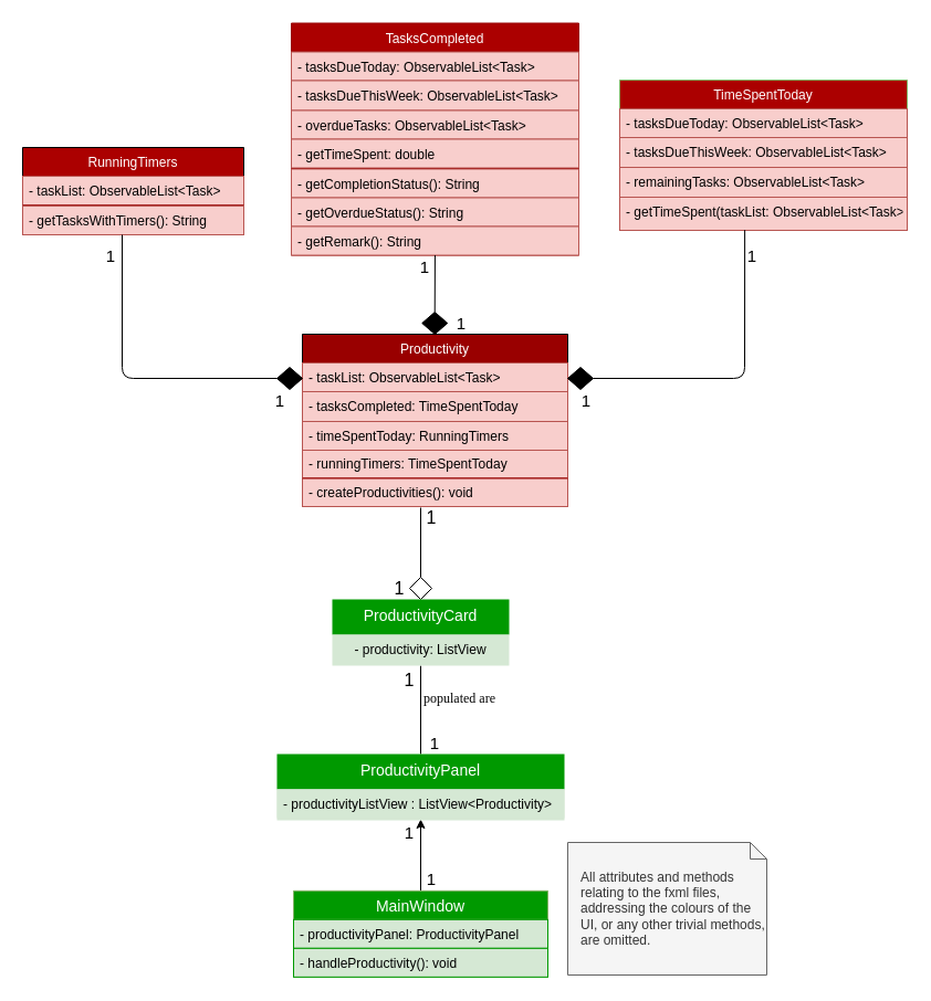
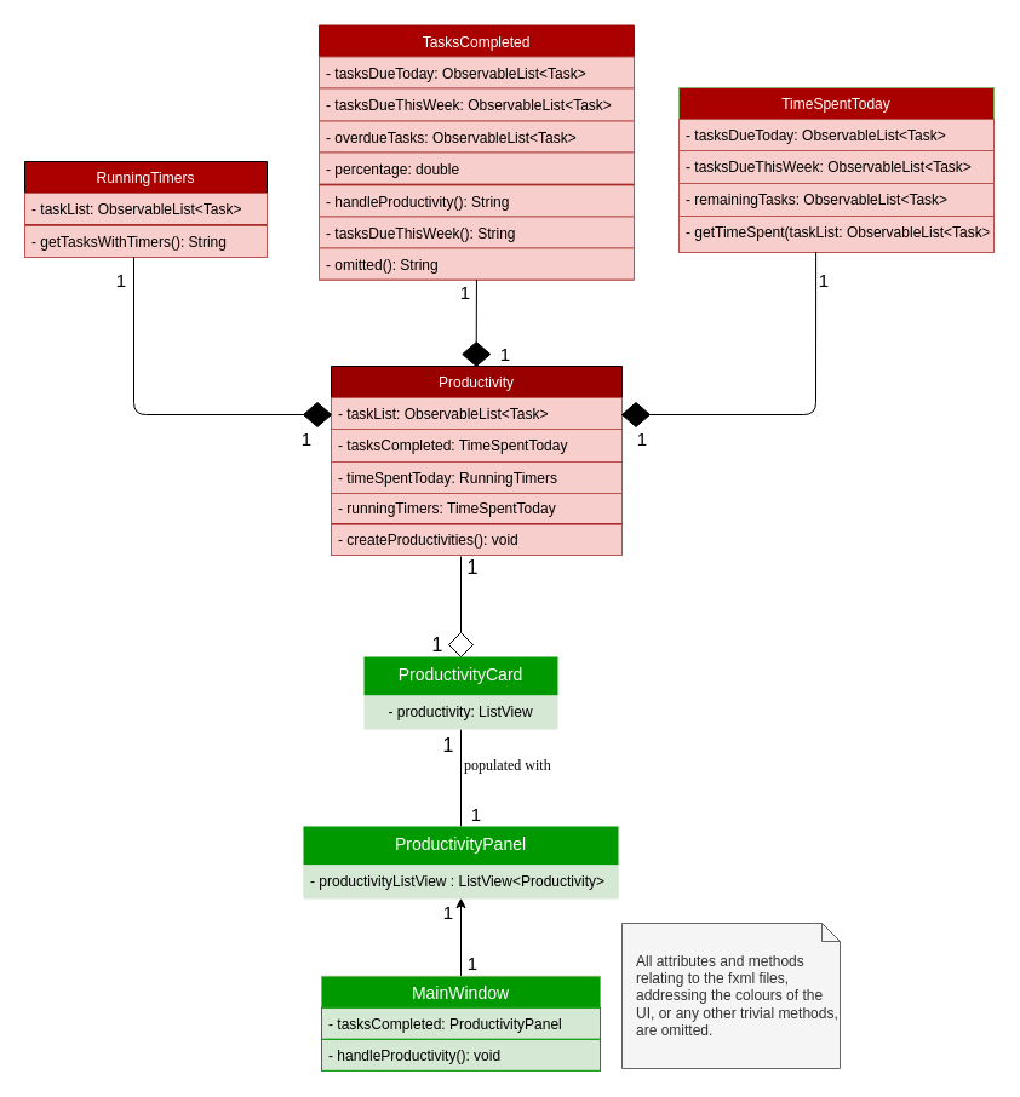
  <mxCell id="0" />
  <mxCell id="1" parent="0" />
  <mxCell id="2" value="- runningTimers: TimeSpentToday" style="text;strokeColor=#b85450;fillColor=#f8cecc;align=left;verticalAlign=top;spacingLeft=4;spacingRight=4;overflow=hidden;rotatable=0;points=[[0,0.5],[1,0.5]];portConstraint=eastwest;labelBackgroundColor=none;" parent="1" vertex="1"><mxGeometry x="273" y="406" width="240" height="26" as="geometry" /></mxCell>
  <mxCell id="3" value="TimeSpentToday" style="swimlane;fontStyle=0;align=center;verticalAlign=top;childLayout=stackLayout;horizontal=1;startSize=26;horizontalStack=0;resizeParent=1;resizeParentMax=0;resizeLast=0;collapsible=1;marginBottom=0;labelBackgroundColor=none;fillColor=#AB0000;strokeColor=#82b366;fontColor=#FFFFFF;" parent="1" vertex="1"><mxGeometry x="560" y="72" width="260" height="107" as="geometry"><mxRectangle x="280" y="40" width="100" height="26" as="alternateBounds" /></mxGeometry></mxCell>
  <mxCell id="4" value="- tasksDueToday: ObservableList&lt;Task&gt;" style="text;strokeColor=#b85450;fillColor=#f8cecc;align=left;verticalAlign=top;spacingLeft=4;spacingRight=4;overflow=hidden;rotatable=0;points=[[0,0.5],[1,0.5]];portConstraint=eastwest;labelBackgroundColor=none;" parent="3" vertex="1"><mxGeometry y="26" width="260" height="26" as="geometry" /></mxCell>
  <mxCell id="5" value="- tasksDueThisWeek: ObservableList&lt;Task&gt;" style="text;strokeColor=#b85450;fillColor=#f8cecc;align=left;verticalAlign=top;spacingLeft=4;spacingRight=4;overflow=hidden;rotatable=0;points=[[0,0.5],[1,0.5]];portConstraint=eastwest;labelBackgroundColor=none;" parent="3" vertex="1"><mxGeometry y="52" width="260" height="27" as="geometry" /></mxCell>
  <mxCell id="6" value="- remainingTasks: ObservableList&lt;Task&gt;" style="text;strokeColor=#b85450;fillColor=#f8cecc;align=left;verticalAlign=top;spacingLeft=4;spacingRight=4;overflow=hidden;rotatable=0;points=[[0,0.5],[1,0.5]];portConstraint=eastwest;labelBackgroundColor=none;" parent="3" vertex="1"><mxGeometry y="79" width="260" height="27" as="geometry" /></mxCell>
  <mxCell id="7" value="" style="line;strokeWidth=1;fillColor=#f8cecc;align=left;verticalAlign=middle;spacingTop=-1;spacingLeft=3;spacingRight=3;rotatable=0;labelPosition=right;points=[];portConstraint=eastwest;labelBackgroundColor=none;strokeColor=#b85450;" parent="3" vertex="1"><mxGeometry y="106" width="260" height="1" as="geometry" /></mxCell>
  <mxCell id="8" value="- getTimeSpent(taskList: ObservableList&lt;Task&gt;" style="text;strokeColor=#b85450;fillColor=#f8cecc;align=left;verticalAlign=top;spacingLeft=4;spacingRight=4;overflow=hidden;rotatable=0;points=[[0,0.5],[1,0.5]];portConstraint=eastwest;labelBackgroundColor=none;" parent="1" vertex="1"><mxGeometry x="560" y="178" width="260" height="30" as="geometry" /></mxCell>
  <mxCell id="9" value="RunningTimers" style="swimlane;fontStyle=0;align=center;verticalAlign=top;childLayout=stackLayout;horizontal=1;startSize=26;horizontalStack=0;resizeParent=1;resizeParentMax=0;resizeLast=0;collapsible=1;marginBottom=0;labelBackgroundColor=none;fillColor=#AB0000;fontColor=#FFFFFF;" parent="1" vertex="1"><mxGeometry x="20" y="133" width="200" height="79" as="geometry"><mxRectangle x="280" y="40" width="100" height="26" as="alternateBounds" /></mxGeometry></mxCell>
  <mxCell id="10" value="- taskList: ObservableList&lt;Task&gt;" style="text;strokeColor=#b85450;fillColor=#f8cecc;align=left;verticalAlign=top;spacingLeft=4;spacingRight=4;overflow=hidden;rotatable=0;points=[[0,0.5],[1,0.5]];portConstraint=eastwest;labelBackgroundColor=none;" parent="9" vertex="1"><mxGeometry y="26" width="200" height="26" as="geometry" /></mxCell>
  <mxCell id="11" value="" style="line;strokeWidth=1;fillColor=none;align=left;verticalAlign=middle;spacingTop=-1;spacingLeft=3;spacingRight=3;rotatable=0;labelPosition=right;points=[];portConstraint=eastwest;labelBackgroundColor=none;strokeColor=#990000;fontColor=#990000;" parent="9" vertex="1"><mxGeometry y="52" width="200" height="1" as="geometry" /></mxCell>
  <mxCell id="12" value="- getTasksWithTimers(): String" style="text;strokeColor=#b85450;fillColor=#f8cecc;align=left;verticalAlign=top;spacingLeft=4;spacingRight=4;overflow=hidden;rotatable=0;points=[[0,0.5],[1,0.5]];portConstraint=eastwest;labelBackgroundColor=none;" parent="9" vertex="1"><mxGeometry y="53" width="200" height="26" as="geometry" /></mxCell>
  <mxCell id="13" value="- createProductivities(): void" style="text;strokeColor=#b85450;fillColor=#f8cecc;align=left;verticalAlign=top;spacingLeft=4;spacingRight=4;overflow=hidden;rotatable=0;points=[[0,0.5],[1,0.5]];portConstraint=eastwest;labelBackgroundColor=none;" parent="1" vertex="1"><mxGeometry x="273" y="432" width="240" height="26" as="geometry" /></mxCell>
  <mxCell id="14" value="" style="line;strokeWidth=1;fillColor=none;align=left;verticalAlign=middle;spacingTop=-1;spacingLeft=3;spacingRight=3;rotatable=0;labelPosition=right;points=[];portConstraint=eastwest;labelBackgroundColor=none;strokeColor=#990000;fontColor=#990000;" parent="1" vertex="1"><mxGeometry x="273" y="432" width="240" height="1" as="geometry" /></mxCell>
  <mxCell id="15" value="Productivity" style="swimlane;fontStyle=0;align=center;verticalAlign=top;childLayout=stackLayout;horizontal=1;startSize=26;horizontalStack=0;resizeParent=1;resizeParentMax=0;resizeLast=0;collapsible=1;marginBottom=0;labelBackgroundColor=none;fillColor=#990000;fontColor=#FFFFFF;" parent="1" vertex="1"><mxGeometry x="273" y="302" width="240" height="105" as="geometry"><mxRectangle x="280" y="40" width="100" height="26" as="alternateBounds" /></mxGeometry></mxCell>
  <mxCell id="16" value="- taskList: ObservableList&lt;Task&gt;" style="text;strokeColor=#b85450;fillColor=#f8cecc;align=left;verticalAlign=top;spacingLeft=4;spacingRight=4;overflow=hidden;rotatable=0;points=[[0,0.5],[1,0.5]];portConstraint=eastwest;labelBackgroundColor=none;" parent="15" vertex="1"><mxGeometry y="26" width="240" height="26" as="geometry" /></mxCell>
  <mxCell id="17" value="- tasksCompleted: TimeSpentToday" style="text;strokeColor=#b85450;fillColor=#f8cecc;align=left;verticalAlign=top;spacingLeft=4;spacingRight=4;overflow=hidden;rotatable=0;points=[[0,0.5],[1,0.5]];portConstraint=eastwest;labelBackgroundColor=none;" parent="15" vertex="1"><mxGeometry y="52" width="240" height="27" as="geometry" /></mxCell>
  <mxCell id="18" value="- timeSpentToday: RunningTimers" style="text;strokeColor=#b85450;fillColor=#f8cecc;align=left;verticalAlign=top;spacingLeft=4;spacingRight=4;overflow=hidden;rotatable=0;points=[[0,0.5],[1,0.5]];portConstraint=eastwest;labelBackgroundColor=none;" parent="15" vertex="1"><mxGeometry y="79" width="240" height="26" as="geometry" /></mxCell>
  <mxCell id="19" value="1" style="resizable=0;html=1;align=left;verticalAlign=bottom;labelBackgroundColor=none;fontSize=10;" parent="1" connectable="0" vertex="1"><mxGeometry x="403" y="220.5" as="geometry"><mxPoint x="-36" y="8" as="offset" /></mxGeometry></mxCell>
  <mxCell id="20" value="TasksCompleted" style="swimlane;fontStyle=0;align=center;verticalAlign=top;childLayout=stackLayout;horizontal=1;startSize=26;horizontalStack=0;resizeParent=1;resizeParentMax=0;resizeLast=0;collapsible=1;marginBottom=0;labelBackgroundColor=none;fillColor=#AB0000;strokeColor=#990000;fontColor=#FFFFFF;" parent="1" vertex="1"><mxGeometry x="263" y="20.5" width="260" height="210" as="geometry"><mxRectangle x="280" y="40" width="100" height="26" as="alternateBounds" /></mxGeometry></mxCell>
  <mxCell id="21" value="- tasksDueToday: ObservableList&lt;Task&gt;" style="text;strokeColor=#b85450;fillColor=#f8cecc;align=left;verticalAlign=top;spacingLeft=4;spacingRight=4;overflow=hidden;rotatable=0;points=[[0,0.5],[1,0.5]];portConstraint=eastwest;labelBackgroundColor=none;" parent="20" vertex="1"><mxGeometry y="26" width="260" height="26" as="geometry" /></mxCell>
  <mxCell id="22" value="- tasksDueThisWeek: ObservableList&lt;Task&gt;" style="text;strokeColor=#b85450;fillColor=#f8cecc;align=left;verticalAlign=top;spacingLeft=4;spacingRight=4;overflow=hidden;rotatable=0;points=[[0,0.5],[1,0.5]];portConstraint=eastwest;labelBackgroundColor=none;" parent="20" vertex="1"><mxGeometry y="52" width="260" height="27" as="geometry" /></mxCell>
  <mxCell id="23" value="- overdueTasks: ObservableList&lt;Task&gt;" style="text;strokeColor=#b85450;fillColor=#f8cecc;align=left;verticalAlign=top;spacingLeft=4;spacingRight=4;overflow=hidden;rotatable=0;points=[[0,0.5],[1,0.5]];portConstraint=eastwest;labelBackgroundColor=none;" parent="20" vertex="1"><mxGeometry y="79" width="260" height="26" as="geometry" /></mxCell>
- <mxCell id="24" value="- getTimeSpent: double" style="text;strokeColor=#b85450;fillColor=#f8cecc;align=left;verticalAlign=top;spacingLeft=4;spacingRight=4;overflow=hidden;rotatable=0;points=[[0,0.5],[1,0.5]];portConstraint=eastwest;labelBackgroundColor=none;" parent="20" vertex="1"><mxGeometry y="105" width="260" height="26" as="geometry" /></mxCell>
+ <mxCell id="24" value="- percentage: double" style="text;strokeColor=#b85450;fillColor=#f8cecc;align=left;verticalAlign=top;spacingLeft=4;spacingRight=4;overflow=hidden;rotatable=0;points=[[0,0.5],[1,0.5]];portConstraint=eastwest;labelBackgroundColor=none;" parent="20" vertex="1"><mxGeometry y="105" width="260" height="26" as="geometry" /></mxCell>
  <mxCell id="25" value="" style="line;strokeWidth=1;fillColor=none;align=left;verticalAlign=middle;spacingTop=-1;spacingLeft=3;spacingRight=3;rotatable=0;labelPosition=right;points=[];portConstraint=eastwest;labelBackgroundColor=none;strokeColor=#990000;fontColor=#990000;" parent="20" vertex="1"><mxGeometry y="131" width="260" height="1" as="geometry" /></mxCell>
- <mxCell id="26" value="- getCompletionStatus(): String" style="text;strokeColor=#b85450;fillColor=#f8cecc;align=left;verticalAlign=top;spacingLeft=4;spacingRight=4;overflow=hidden;rotatable=0;points=[[0,0.5],[1,0.5]];portConstraint=eastwest;labelBackgroundColor=none;" parent="20" vertex="1"><mxGeometry y="132" width="260" height="26" as="geometry" /></mxCell>
- <mxCell id="27" value="- getOverdueStatus(): String" style="text;strokeColor=#b85450;fillColor=#f8cecc;align=left;verticalAlign=top;spacingLeft=4;spacingRight=4;overflow=hidden;rotatable=0;points=[[0,0.5],[1,0.5]];portConstraint=eastwest;labelBackgroundColor=none;" parent="20" vertex="1"><mxGeometry y="158" width="260" height="26" as="geometry" /></mxCell>
- <mxCell id="28" value="- getRemark(): String" style="text;strokeColor=#b85450;fillColor=#f8cecc;align=left;verticalAlign=top;spacingLeft=4;spacingRight=4;overflow=hidden;rotatable=0;points=[[0,0.5],[1,0.5]];portConstraint=eastwest;labelBackgroundColor=none;" parent="20" vertex="1"><mxGeometry y="184" width="260" height="26" as="geometry" /></mxCell>
+ <mxCell id="26" value="- handleProductivity(): String" style="text;strokeColor=#b85450;fillColor=#f8cecc;align=left;verticalAlign=top;spacingLeft=4;spacingRight=4;overflow=hidden;rotatable=0;points=[[0,0.5],[1,0.5]];portConstraint=eastwest;labelBackgroundColor=none;" parent="20" vertex="1"><mxGeometry y="132" width="260" height="26" as="geometry" /></mxCell>
+ <mxCell id="27" value="- tasksDueThisWeek(): String" style="text;strokeColor=#b85450;fillColor=#f8cecc;align=left;verticalAlign=top;spacingLeft=4;spacingRight=4;overflow=hidden;rotatable=0;points=[[0,0.5],[1,0.5]];portConstraint=eastwest;labelBackgroundColor=none;" parent="20" vertex="1"><mxGeometry y="158" width="260" height="26" as="geometry" /></mxCell>
+ <mxCell id="28" value="- omitted(): String" style="text;strokeColor=#b85450;fillColor=#f8cecc;align=left;verticalAlign=top;spacingLeft=4;spacingRight=4;overflow=hidden;rotatable=0;points=[[0,0.5],[1,0.5]];portConstraint=eastwest;labelBackgroundColor=none;" parent="20" vertex="1"><mxGeometry y="184" width="260" height="26" as="geometry" /></mxCell>
  <mxCell id="29" value="&lt;div&gt;All attributes and methods relating to the fxml files, addressing the colours of the UI, or any other trivial methods, are omitted.&lt;/div&gt;" style="shape=note;size=15;align=left;spacingLeft=10;html=1;whiteSpace=wrap;fillColor=#f5f5f5;strokeColor=#666666;fontColor=#333333;" parent="1" vertex="1"><mxGeometry x="513" y="762" width="180" height="120" as="geometry" /></mxCell>
  <mxCell id="30" value="" style="rhombus;whiteSpace=wrap;html=1;" parent="1" vertex="1"><mxGeometry x="370" y="522" width="20" height="20" as="geometry" /></mxCell>
  <mxCell id="31" style="edgeStyle=orthogonalEdgeStyle;rounded=0;orthogonalLoop=1;jettySize=auto;html=1;entryX=0.5;entryY=1;entryDx=0;entryDy=0;endArrow=none;" parent="1" source="52" target="44" edge="1"><mxGeometry relative="1" as="geometry" /></mxCell>
  <mxCell id="32" value="" style="shape=image;html=1;verticalAlign=top;verticalLabelPosition=bottom;labelBackgroundColor=#ffffff;imageAspect=0;aspect=fixed;image=https://cdn4.iconfinder.com/data/icons/ionicons/512/icon-arrow-right-b-128.png;rounded=1;shadow=0;rotation=90;direction=west;" parent="1" vertex="1"><mxGeometry x="458.004" y="624.78" width="17.222" height="17.222" as="geometry" /></mxCell>
  <mxCell id="33" value="&lt;font style=&quot;font-size: 16px&quot;&gt;1&lt;/font&gt;" style="text;html=1;strokeColor=none;fillColor=none;align=center;verticalAlign=middle;whiteSpace=wrap;rounded=0;" parent="1" vertex="1"><mxGeometry x="350" y="604.78" width="40" height="20" as="geometry" /></mxCell>
  <mxCell id="34" value="&lt;font style=&quot;font-size: 15px&quot;&gt;1&lt;/font&gt;" style="text;html=1;strokeColor=none;fillColor=none;align=center;verticalAlign=middle;whiteSpace=wrap;rounded=0;" parent="1" vertex="1"><mxGeometry x="373" y="662" width="40" height="20" as="geometry" /></mxCell>
  <mxCell id="35" value="" style="endArrow=classic;html=1;fontSize=14;fontColor=#FFFFFF;" parent="1" edge="1"><mxGeometry width="50" height="50" relative="1" as="geometry"><mxPoint x="380" y="806" as="sourcePoint" /><mxPoint x="380" y="741" as="targetPoint" /><Array as="points" /></mxGeometry></mxCell>
- <mxCell id="36" value="&lt;div align=&quot;left&quot;&gt;&lt;p&gt;&lt;font face=&quot;Times New Roman&quot;&gt;populated are&lt;/font&gt;&lt;/p&gt;&lt;/div&gt;" style="text;html=1;align=left;verticalAlign=middle;whiteSpace=wrap;rounded=0;shadow=0;" parent="1" vertex="1"><mxGeometry x="381.23" y="622" width="80" height="20" as="geometry" /></mxCell>
+ <mxCell id="36" value="&lt;div align=&quot;left&quot;&gt;&lt;p&gt;&lt;font face=&quot;Times New Roman&quot;&gt;populated with&lt;/font&gt;&lt;/p&gt;&lt;/div&gt;" style="text;html=1;align=left;verticalAlign=middle;whiteSpace=wrap;rounded=0;shadow=0;" parent="1" vertex="1"><mxGeometry x="381.23" y="622" width="80" height="20" as="geometry" /></mxCell>
  <mxCell id="37" value="&lt;font style=&quot;font-size: 15px&quot;&gt;1&lt;/font&gt;" style="text;html=1;strokeColor=none;fillColor=none;align=center;verticalAlign=middle;whiteSpace=wrap;rounded=0;" parent="1" vertex="1"><mxGeometry x="80" y="220.5" width="40" height="20" as="geometry" /></mxCell>
  <mxCell id="38" value="&lt;font style=&quot;font-size: 15px&quot;&gt;1&lt;/font&gt;" style="text;html=1;strokeColor=none;fillColor=none;align=center;verticalAlign=middle;whiteSpace=wrap;rounded=0;" parent="1" vertex="1"><mxGeometry x="364.23" y="230.5" width="40" height="20" as="geometry" /></mxCell>
  <mxCell id="39" value="&lt;font style=&quot;font-size: 15px&quot;&gt;1&lt;/font&gt;" style="text;html=1;strokeColor=none;fillColor=none;align=center;verticalAlign=middle;whiteSpace=wrap;rounded=0;" parent="1" vertex="1"><mxGeometry x="660" y="220.5" width="40" height="20" as="geometry" /></mxCell>
  <mxCell id="40" value="&lt;font style=&quot;font-size: 15px&quot;&gt;1&lt;/font&gt;" style="text;html=1;strokeColor=none;fillColor=none;align=center;verticalAlign=middle;whiteSpace=wrap;rounded=0;" parent="1" vertex="1"><mxGeometry x="233" y="352" width="40" height="20" as="geometry" /></mxCell>
  <mxCell id="41" value="&lt;font style=&quot;font-size: 15px&quot;&gt;1&lt;/font&gt;" style="text;html=1;strokeColor=none;fillColor=none;align=center;verticalAlign=middle;whiteSpace=wrap;rounded=0;" parent="1" vertex="1"><mxGeometry x="397.23" y="282" width="40" height="20" as="geometry" /></mxCell>
  <mxCell id="42" value="&lt;font style=&quot;font-size: 15px&quot;&gt;1&lt;/font&gt;" style="text;html=1;strokeColor=none;fillColor=none;align=center;verticalAlign=middle;whiteSpace=wrap;rounded=0;" parent="1" vertex="1"><mxGeometry x="510" y="352" width="40" height="20" as="geometry" /></mxCell>
  <mxCell id="43" value="" style="endArrow=none;html=1;exitX=0.5;exitY=0;exitDx=0;exitDy=0;" parent="1" source="30" edge="1"><mxGeometry width="50" height="50" relative="1" as="geometry"><mxPoint x="400" y="552" as="sourcePoint" /><mxPoint x="380" y="459" as="targetPoint" /></mxGeometry></mxCell>
  <mxCell id="44" value="ProductivityCard" style="swimlane;fontStyle=0;align=center;verticalAlign=top;childLayout=stackLayout;horizontal=1;startSize=32;horizontalStack=0;resizeParent=1;resizeLast=0;collapsible=1;marginBottom=0;rounded=0;shadow=0;strokeWidth=1;fillColor=#009900;strokeColor=none;fontColor=#ffffff;swimlaneFillColor=#D5E8D4;fontSize=14;" parent="1" vertex="1"><mxGeometry x="300" y="542" width="160" height="60" as="geometry"><mxRectangle x="505" y="280" width="160" height="26" as="alternateBounds" /></mxGeometry></mxCell>
  <mxCell id="45" value="- productivity: ListView" style="text;html=1;strokeColor=none;fillColor=none;align=center;verticalAlign=middle;whiteSpace=wrap;rounded=0;" parent="44" vertex="1"><mxGeometry y="32" width="160" height="28" as="geometry" /></mxCell>
  <mxCell id="46" value="" style="rhombus;whiteSpace=wrap;html=1;fillColor=#000000;" parent="1" vertex="1"><mxGeometry x="250" y="332" width="23" height="20" as="geometry" /></mxCell>
  <mxCell id="47" value="" style="rhombus;whiteSpace=wrap;html=1;fillColor=#000000;" parent="1" vertex="1"><mxGeometry x="513" y="332" width="23" height="20" as="geometry" /></mxCell>
  <mxCell id="48" value="" style="rhombus;whiteSpace=wrap;html=1;fillColor=#000000;" parent="1" vertex="1"><mxGeometry x="381.23" y="282" width="23" height="20" as="geometry" /></mxCell>
  <mxCell id="49" value="" style="endArrow=none;html=1;entryX=0.45;entryY=1;entryDx=0;entryDy=0;exitX=0;exitY=0.5;exitDx=0;exitDy=0;entryPerimeter=0;" parent="1" source="46" target="12" edge="1"><mxGeometry width="50" height="50" relative="1" as="geometry"><mxPoint x="400" y="362" as="sourcePoint" /><mxPoint x="450" y="312" as="targetPoint" /><Array as="points"><mxPoint x="110" y="342" /></Array></mxGeometry></mxCell>
  <mxCell id="50" value="" style="endArrow=none;html=1;entryX=0.435;entryY=0.989;entryDx=0;entryDy=0;entryPerimeter=0;exitX=1;exitY=0.5;exitDx=0;exitDy=0;" parent="1" source="47" target="8" edge="1"><mxGeometry width="50" height="50" relative="1" as="geometry"><mxPoint x="400" y="362" as="sourcePoint" /><mxPoint x="450" y="312" as="targetPoint" /><Array as="points"><mxPoint x="673" y="342" /></Array></mxGeometry></mxCell>
  <mxCell id="51" value="" style="endArrow=none;html=1;exitX=0.5;exitY=0;exitDx=0;exitDy=0;" parent="1" source="48" target="28" edge="1"><mxGeometry width="50" height="50" relative="1" as="geometry"><mxPoint x="400" y="242" as="sourcePoint" /><mxPoint x="384" y="230" as="targetPoint" /></mxGeometry></mxCell>
  <mxCell id="52" value="ProductivityPanel" style="swimlane;fontStyle=0;align=center;verticalAlign=top;childLayout=stackLayout;horizontal=1;startSize=32;horizontalStack=0;resizeParent=1;resizeLast=0;collapsible=1;marginBottom=0;rounded=0;shadow=0;strokeWidth=1;fillColor=#009900;strokeColor=none;fontColor=#ffffff;swimlaneFillColor=#D5E8D4;fontSize=14;" parent="1" vertex="1"><mxGeometry x="250" y="682" width="260" height="60" as="geometry"><mxRectangle x="505" y="280" width="160" height="26" as="alternateBounds" /></mxGeometry></mxCell>
  <mxCell id="53" value="- productivityListView : ListView&lt;Productivity&gt;" style="text;align=left;verticalAlign=top;spacingLeft=4;spacingRight=4;overflow=hidden;rotatable=0;points=[[0,0.5],[1,0.5]];portConstraint=eastwest;rounded=0;shadow=0;html=0;fillColor=#d5e8d4;strokeColor=none;" parent="52" vertex="1"><mxGeometry y="32" width="260" height="26" as="geometry" /></mxCell>
  <mxCell id="54" value="MainWindow" style="swimlane;fontStyle=0;childLayout=stackLayout;horizontal=1;startSize=26;fillColor=#009900;horizontalStack=0;resizeParent=1;resizeParentMax=0;resizeLast=0;collapsible=1;marginBottom=0;strokeColor=#82b366;fontColor=#FFFFFF;fontSize=14;" parent="1" vertex="1"><mxGeometry x="265" y="805.83" width="230" height="78" as="geometry" /></mxCell>
- <mxCell id="55" value="- productivityPanel: ProductivityPanel" style="text;strokeColor=#009900;fillColor=#d5e8d4;align=left;verticalAlign=top;spacingLeft=4;spacingRight=4;overflow=hidden;rotatable=0;points=[[0,0.5],[1,0.5]];portConstraint=eastwest;" parent="54" vertex="1"><mxGeometry y="26" width="230" height="26" as="geometry" /></mxCell>
+ <mxCell id="55" value="- tasksCompleted: ProductivityPanel" style="text;strokeColor=#009900;fillColor=#d5e8d4;align=left;verticalAlign=top;spacingLeft=4;spacingRight=4;overflow=hidden;rotatable=0;points=[[0,0.5],[1,0.5]];portConstraint=eastwest;" parent="54" vertex="1"><mxGeometry y="26" width="230" height="26" as="geometry" /></mxCell>
  <mxCell id="56" value="- handleProductivity(): void" style="text;strokeColor=#009900;fillColor=#d5e8d4;align=left;verticalAlign=top;spacingLeft=4;spacingRight=4;overflow=hidden;rotatable=0;points=[[0,0.5],[1,0.5]];portConstraint=eastwest;" parent="54" vertex="1"><mxGeometry y="52" width="230" height="26" as="geometry" /></mxCell>
  <mxCell id="57" value="&lt;font style=&quot;font-size: 15px&quot;&gt;1&lt;/font&gt;" style="text;html=1;strokeColor=none;fillColor=none;align=center;verticalAlign=middle;whiteSpace=wrap;rounded=0;" vertex="1" parent="1"><mxGeometry x="370" y="784.83" width="40" height="20" as="geometry" /></mxCell>
  <mxCell id="58" value="&lt;font style=&quot;font-size: 15px&quot;&gt;1&lt;/font&gt;" style="text;html=1;strokeColor=none;fillColor=none;align=center;verticalAlign=middle;whiteSpace=wrap;rounded=0;" vertex="1" parent="1"><mxGeometry x="350" y="743" width="40" height="20" as="geometry" /></mxCell>
  <mxCell id="59" value="&lt;font style=&quot;font-size: 16px&quot;&gt;1&lt;/font&gt;" style="text;html=1;strokeColor=none;fillColor=none;align=center;verticalAlign=middle;whiteSpace=wrap;rounded=0;" vertex="1" parent="1"><mxGeometry x="370" y="458" width="40" height="20" as="geometry" /></mxCell>
  <mxCell id="60" value="&lt;font style=&quot;font-size: 16px&quot;&gt;1&lt;/font&gt;" style="text;html=1;strokeColor=none;fillColor=none;align=center;verticalAlign=middle;whiteSpace=wrap;rounded=0;" vertex="1" parent="1"><mxGeometry x="341.23" y="522" width="40" height="20" as="geometry" /></mxCell>
